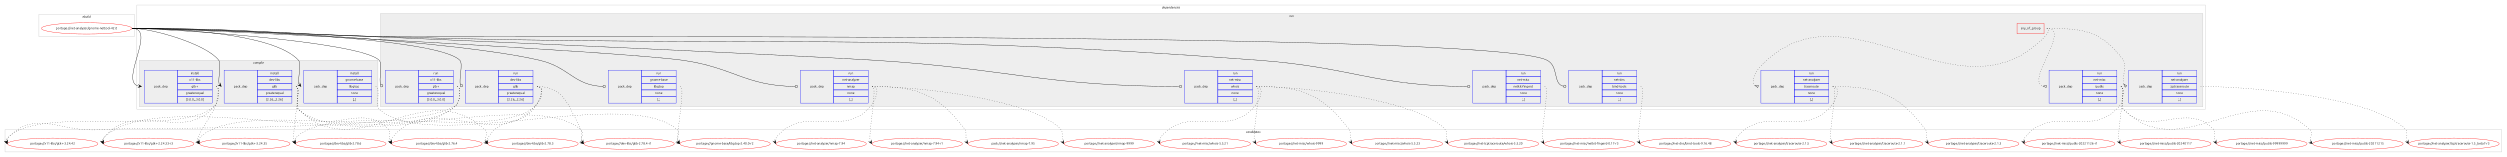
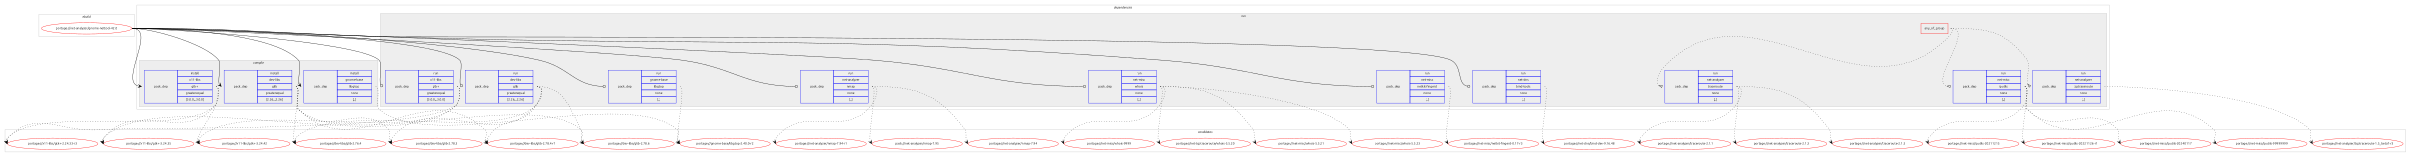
  digraph {
    compound=true
    concentrate=true
    fontname=Ubuntu
    fontsize=10
    newrank=true
    rankdir=TB
    ranksep=1.5
    node [color=red fontname=Ubuntu fontsize=10]
    edge [arrowhead=vee fontname=Ubuntu headport=w style=dotted tailport=e weight=100]
    n1 [label="portage://net-analyzer/gnome-nettool-42.0" width=4]
    n2 [color=blue label=<<TABLE BORDER="0" CELLBORDER="1" CELLSPACING="0" CELLPADDING="4" WIDTH="220"><TR><TD ROWSPAN="6" CELLPADDING="30">pack_dep</TD></TR><TR><TD WIDTH="110">install</TD></TR><TR><TD>dev-libs</TD></TR><TR><TD>glib</TD></TR><TR><TD>greaterequal</TD></TR><TR><TD>[2.26,,,2.26]</TD></TR></TABLE>> shape=none]
    n3 [color=blue label=<<TABLE BORDER="0" CELLBORDER="1" CELLSPACING="0" CELLPADDING="4" WIDTH="220"><TR><TD ROWSPAN="6" CELLPADDING="30">pack_dep</TD></TR><TR><TD WIDTH="110">install</TD></TR><TR><TD>gnome-base</TD></TR><TR><TD>libgtop</TD></TR><TR><TD>none</TD></TR><TR><TD>[,,]</TD></TR></TABLE>> shape=none]
    n4 [color=blue label=<<TABLE BORDER="0" CELLBORDER="1" CELLSPACING="0" CELLPADDING="4" WIDTH="220"><TR><TD ROWSPAN="6" CELLPADDING="30">pack_dep</TD></TR><TR><TD WIDTH="110">install</TD></TR><TR><TD>x11-libs</TD></TR><TR><TD>gtk+</TD></TR><TR><TD>greaterequal</TD></TR><TR><TD>[3.0.0,,,3.0.0]</TD></TR></TABLE>> shape=none]
    n5 [color=blue label=<<TABLE BORDER="0" CELLBORDER="1" CELLSPACING="0" CELLPADDING="4" WIDTH="220"><TR><TD ROWSPAN="6" CELLPADDING="30">pack_dep</TD></TR><TR><TD WIDTH="110">run</TD></TR><TR><TD>net-misc</TD></TR><TR><TD>iputils</TD></TR><TR><TD>none</TD></TR><TR><TD>[,,]</TD></TR></TABLE>> shape=none]
    n6 [color=blue label=<<TABLE BORDER="0" CELLBORDER="1" CELLSPACING="0" CELLPADDING="4" WIDTH="220"><TR><TD ROWSPAN="6" CELLPADDING="30">pack_dep</TD></TR><TR><TD WIDTH="110">run</TD></TR><TR><TD>net-analyzer</TD></TR><TR><TD>tcptraceroute</TD></TR><TR><TD>none</TD></TR><TR><TD>[,,]</TD></TR></TABLE>> shape=none]
    n7 [color=blue label=<<TABLE BORDER="0" CELLBORDER="1" CELLSPACING="0" CELLPADDING="4" WIDTH="220"><TR><TD ROWSPAN="6" CELLPADDING="30">pack_dep</TD></TR><TR><TD WIDTH="110">run</TD></TR><TR><TD>net-analyzer</TD></TR><TR><TD>traceroute</TD></TR><TR><TD>none</TD></TR><TR><TD>[,,]</TD></TR></TABLE>> shape=none]
    n8 [label=<<TABLE BORDER="0" CELLBORDER="1" CELLSPACING="0" CELLPADDING="4"><TR><TD CELLPADDING="10">any_of_group</TD></TR></TABLE>> shape=none]
    n9 [color=blue label=<<TABLE BORDER="0" CELLBORDER="1" CELLSPACING="0" CELLPADDING="4" WIDTH="220"><TR><TD ROWSPAN="6" CELLPADDING="30">pack_dep</TD></TR><TR><TD WIDTH="110">run</TD></TR><TR><TD>dev-libs</TD></TR><TR><TD>glib</TD></TR><TR><TD>greaterequal</TD></TR><TR><TD>[2.26,,,2.26]</TD></TR></TABLE>> shape=none]
    n10 [color=blue label=<<TABLE BORDER="0" CELLBORDER="1" CELLSPACING="0" CELLPADDING="4" WIDTH="220"><TR><TD ROWSPAN="6" CELLPADDING="30">pack_dep</TD></TR><TR><TD WIDTH="110">run</TD></TR><TR><TD>gnome-base</TD></TR><TR><TD>libgtop</TD></TR><TR><TD>none</TD></TR><TR><TD>[,,]</TD></TR></TABLE>> shape=none]
    n11 [color=blue label=<<TABLE BORDER="0" CELLBORDER="1" CELLSPACING="0" CELLPADDING="4" WIDTH="220"><TR><TD ROWSPAN="6" CELLPADDING="30">pack_dep</TD></TR><TR><TD WIDTH="110">run</TD></TR><TR><TD>net-analyzer</TD></TR><TR><TD>nmap</TD></TR><TR><TD>none</TD></TR><TR><TD>[,,]</TD></TR></TABLE>> shape=none]
    n12 [color=blue label=<<TABLE BORDER="0" CELLBORDER="1" CELLSPACING="0" CELLPADDING="4" WIDTH="220"><TR><TD ROWSPAN="6" CELLPADDING="30">pack_dep</TD></TR><TR><TD WIDTH="110">run</TD></TR><TR><TD>net-dns</TD></TR><TR><TD>bind-tools</TD></TR><TR><TD>none</TD></TR><TR><TD>[,,]</TD></TR></TABLE>> shape=none]
    n13 [color=blue label=<<TABLE BORDER="0" CELLBORDER="1" CELLSPACING="0" CELLPADDING="4" WIDTH="220"><TR><TD ROWSPAN="6" CELLPADDING="30">pack_dep</TD></TR><TR><TD WIDTH="110">run</TD></TR><TR><TD>net-misc</TD></TR><TR><TD>netkit-fingerd</TD></TR><TR><TD>none</TD></TR><TR><TD>[,,]</TD></TR></TABLE>> shape=none]
    n14 [color=blue label=<<TABLE BORDER="0" CELLBORDER="1" CELLSPACING="0" CELLPADDING="4" WIDTH="220"><TR><TD ROWSPAN="6" CELLPADDING="30">pack_dep</TD></TR><TR><TD WIDTH="110">run</TD></TR><TR><TD>net-misc</TD></TR><TR><TD>whois</TD></TR><TR><TD>none</TD></TR><TR><TD>[,,]</TD></TR></TABLE>> shape=none]
    n15 [color=blue label=<<TABLE BORDER="0" CELLBORDER="1" CELLSPACING="0" CELLPADDING="4" WIDTH="220"><TR><TD ROWSPAN="6" CELLPADDING="30">pack_dep</TD></TR><TR><TD WIDTH="110">run</TD></TR><TR><TD>x11-libs</TD></TR><TR><TD>gtk+</TD></TR><TR><TD>greaterequal</TD></TR><TR><TD>[3.0.0,,,3.0.0]</TD></TR></TABLE>> shape=none]
    n16 [label="portage://dev-libs/glib-2.78.6" width=4]
    n17 [label="portage://dev-libs/glib-2.78.4-r1" width=4]
    n18 [label="portage://dev-libs/glib-2.78.3" width=4]
    n19 [label="portage://dev-libs/glib-2.76.4" width=4]
    n20 [label="portage://gnome-base/libgtop-2.40.0-r2" width=4]
    n21 [label="portage://x11-libs/gtk+-3.24.42" width=4]
    n22 [label="portage://x11-libs/gtk+-3.24.35" width=4]
    n23 [label="portage://x11-libs/gtk+-2.24.33-r3" width=4]
    n24 [label="portage://net-misc/iputils-99999999" width=4]
    n25 [label="portage://net-misc/iputils-20240117" width=4]
    n26 [label="portage://net-misc/iputils-20221126-r1" width=4]
    n27 [label="portage://net-misc/iputils-20211215" width=4]
    n28 [label="portage://net-analyzer/tcptraceroute-1.5_beta7-r3" width=4]
    n29 [label="portage://net-analyzer/traceroute-2.1.5" width=4]
    n30 [label="portage://net-analyzer/traceroute-2.1.3" width=4]
    n31 [label="portage://net-analyzer/traceroute-2.1.1" width=4]
    n32 [label="portage://net-misc/netkit-fingerd-0.17-r3" width=4]
-   n33 [label="portage://net-analyzer/nmap-9999" width=4]
    n34 [label="pack://net-analyzer/nmap-7.95" width=4]
    n35 [label="portage://net-analyzer/nmap-7.94-r1" width=4]
    n36 [label="portage://net-analyzer/nmap-7.94" width=4]
-   n37 [label="portage://net-dns/bind-tools-9.16.48" width=4]
+   n37 [label="portage://net-dns/bind-dev-9.16.48" width=4]
    n38 [label="portage://net-misc/whois-9999" width=4]
    n39 [label="portage://net-misc/whois-5.5.23" width=4]
    n40 [label="portage://net-misc/whois-5.5.21" width=4]
    n41 [label="portage://net-tcptraceroute/whois-5.5.20" width=4]
    subgraph cluster_1 {
      color=gray
      label=<<i>ebuild</i>>
      n1
    }
    subgraph cluster_2 {
      color=gray
      label=<<i>dependencies</i>>
      subgraph cluster_3 {
        color=gray
        fillcolor="#eeeeee"
        label=<<i>compile</i>>
        style=filled
        subgraph sub_4 {
          color=gray
          fillcolor="#eeeeee"
          label=<<i>compile</i>>
          style=filled
          n2
        }
        subgraph sub_5 {
          color=gray
          fillcolor="#eeeeee"
          label=<<i>compile</i>>
          style=filled
          n3
        }
        subgraph sub_6 {
          color=gray
          fillcolor="#eeeeee"
          label=<<i>compile</i>>
          style=filled
          n4
        }
      }
      subgraph cluster_7 {
        color=gray
        fillcolor="#eeeeee"
        label=<<i>compile and run</i>>
        style=filled
      }
      subgraph cluster_8 {
        color=gray
        fillcolor="#eeeeee"
        label=<<i>run</i>>
        style=filled
        subgraph sub_9 {
          color=gray
          fillcolor="#eeeeee"
          label=<<i>run</i>>
          style=filled
          n8
          subgraph sub_10 {
            color=gray
            fillcolor="#eeeeee"
            label=<<i>run</i>>
            style=filled
            n5
          }
          subgraph sub_11 {
            color=gray
            fillcolor="#eeeeee"
            label=<<i>run</i>>
            style=filled
            n6
          }
          subgraph sub_12 {
            color=gray
            fillcolor="#eeeeee"
            label=<<i>run</i>>
            style=filled
            n7
          }
        }
        subgraph sub_13 {
          color=gray
          fillcolor="#eeeeee"
          label=<<i>run</i>>
          style=filled
          n9
        }
        subgraph sub_14 {
          color=gray
          fillcolor="#eeeeee"
          label=<<i>run</i>>
          style=filled
          n10
        }
        subgraph sub_15 {
          color=gray
          fillcolor="#eeeeee"
          label=<<i>run</i>>
          style=filled
          n11
        }
        subgraph sub_16 {
          color=gray
          fillcolor="#eeeeee"
          label=<<i>run</i>>
          style=filled
          n12
        }
        subgraph sub_17 {
          color=gray
          fillcolor="#eeeeee"
          label=<<i>run</i>>
          style=filled
          n13
        }
        subgraph sub_18 {
          color=gray
          fillcolor="#eeeeee"
          label=<<i>run</i>>
          style=filled
          n14
        }
        subgraph sub_19 {
          color=gray
          fillcolor="#eeeeee"
          label=<<i>run</i>>
          style=filled
          n15
        }
      }
    }
    subgraph cluster_20 {
      color=gray
      label=<<i>candidates</i>>
      rank=same
      subgraph sub_21 {
        color=black
        label=<<i>candidates</i>>
        nodesep=1
        rank=same
        n16
        n17
        n18
        n19
      }
      subgraph sub_22 {
        color=black
        label=<<i>candidates</i>>
        nodesep=1
        rank=same
        n20
      }
      subgraph sub_23 {
        color=black
        label=<<i>candidates</i>>
        nodesep=1
        rank=same
        n21
        n22
        n23
      }
      subgraph sub_24 {
        color=black
        label=<<i>candidates</i>>
        nodesep=1
        rank=same
        n24
        n25
        n26
        n27
      }
      subgraph sub_25 {
        color=black
        label=<<i>candidates</i>>
        nodesep=1
        rank=same
        n28
      }
      subgraph sub_26 {
        color=black
        label=<<i>candidates</i>>
        nodesep=1
        rank=same
        n29
        n30
        n31
      }
      subgraph sub_27 {
        color=black
        label=<<i>candidates</i>>
        nodesep=1
        rank=same
        n32
      }
      subgraph sub_28 {
        color=black
        label=<<i>candidates</i>>
        nodesep=1
        rank=same
        n16
        n17
        n18
        n19
      }
      subgraph sub_29 {
        color=black
        label=<<i>candidates</i>>
        nodesep=1
        rank=same
        n20
      }
      subgraph sub_30 {
        color=black
        label=<<i>candidates</i>>
        nodesep=1
        rank=same
-       n33
        n34
        n35
        n36
      }
      subgraph sub_31 {
        color=black
        label=<<i>candidates</i>>
        nodesep=1
        rank=same
        n37
      }
      subgraph sub_32 {
        color=black
        label=<<i>candidates</i>>
        nodesep=1
        rank=same
        n38
        n39
        n40
        n41
      }
      subgraph sub_33 {
        color=black
        label=<<i>candidates</i>>
        nodesep=1
        rank=same
        n21
        n22
        n23
      }
    }
    n1 -> n2 [style=solid weight=20]
    n1 -> n3 [style=solid weight=20]
    n1 -> n4 [style=solid weight=20]
    n1 -> n9 [arrowhead=odot style=solid weight=20]
    n1 -> n10 [arrowhead=odot style=solid weight=20]
    n1 -> n11 [arrowhead=odot style=solid weight=20]
    n1 -> n12 [arrowhead=odot style=solid weight=20]
    n1 -> n13 [arrowhead=odot style=solid weight=20]
    n1 -> n14 [arrowhead=odot style=solid weight=20]
    n1 -> n15 [arrowhead=odot style=solid weight=20]
    n2 -> n16
    n2 -> n17
    n2 -> n18
    n2 -> n19
    n3 -> n20
    n4 -> n21
    n4 -> n22
    n4 -> n23
    n5 -> n24
    n5 -> n25
    n5 -> n26
    n5 -> n27
    n6 -> n28
    n7 -> n29
    n7 -> n30
    n7 -> n31
    n8 -> n5 [arrowhead=oinv weight=20]
    n8 -> n6 [arrowhead=oinv weight=20]
    n8 -> n7 [arrowhead=oinv weight=20]
    n9 -> n16
    n9 -> n17
    n9 -> n18
    n9 -> n19
    n10 -> n20
-   n11 -> n33
    n11 -> n34
    n11 -> n35
    n11 -> n36
    n12 -> n37
    n13 -> n32
    n14 -> n38
    n14 -> n39
    n14 -> n40
    n14 -> n41
    n15 -> n21
    n15 -> n22
    n15 -> n23
  }
